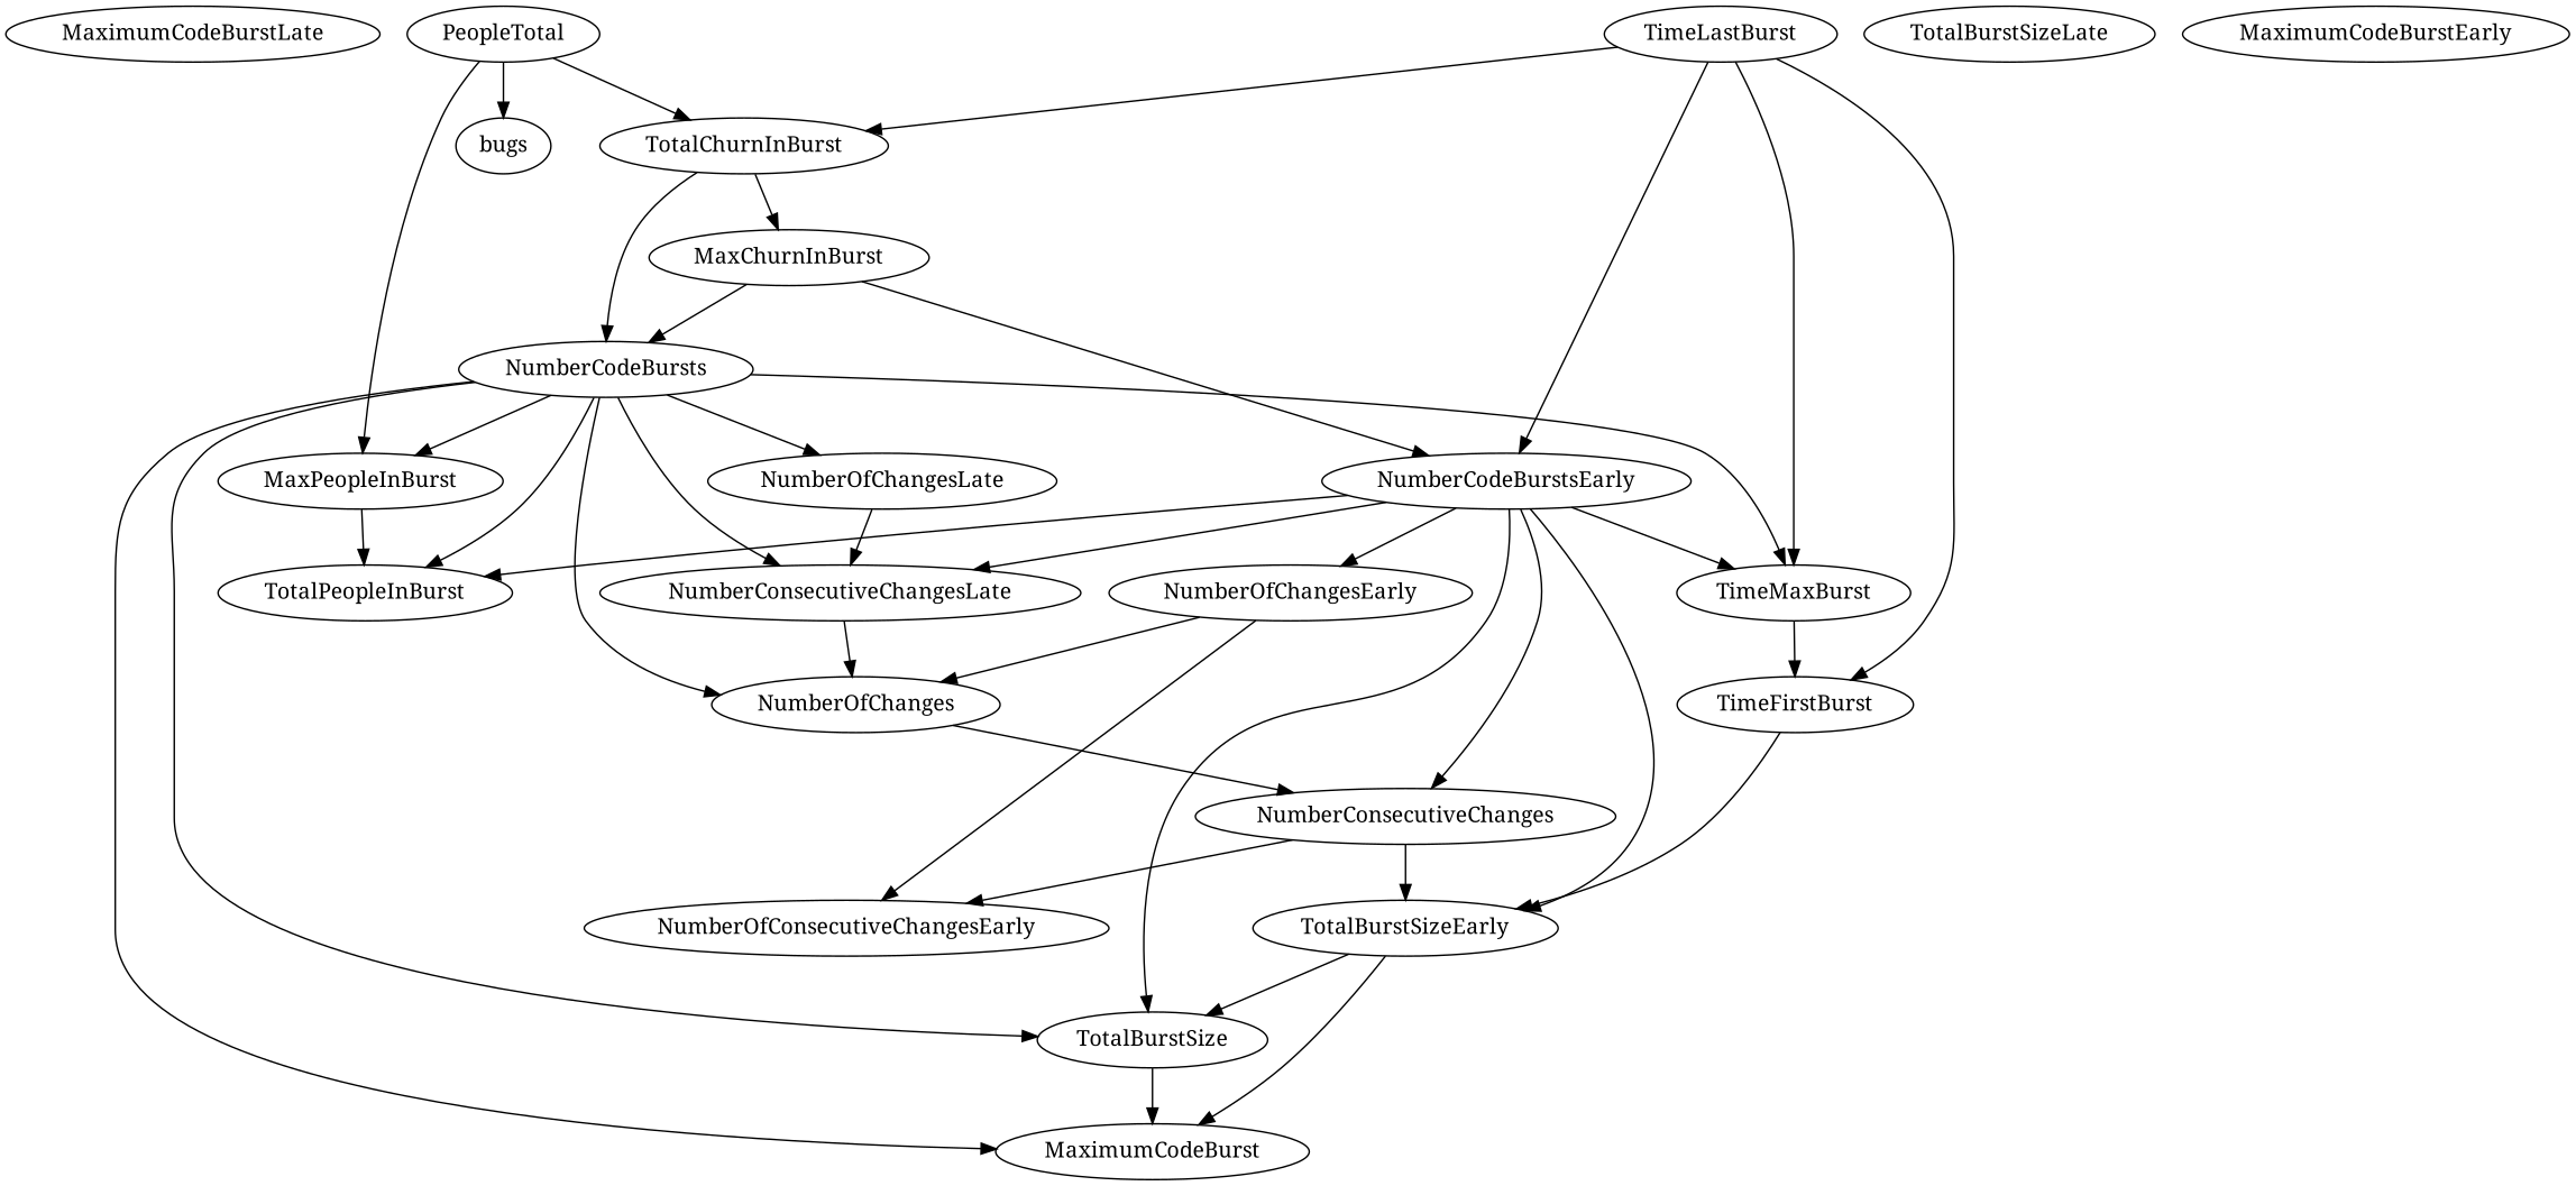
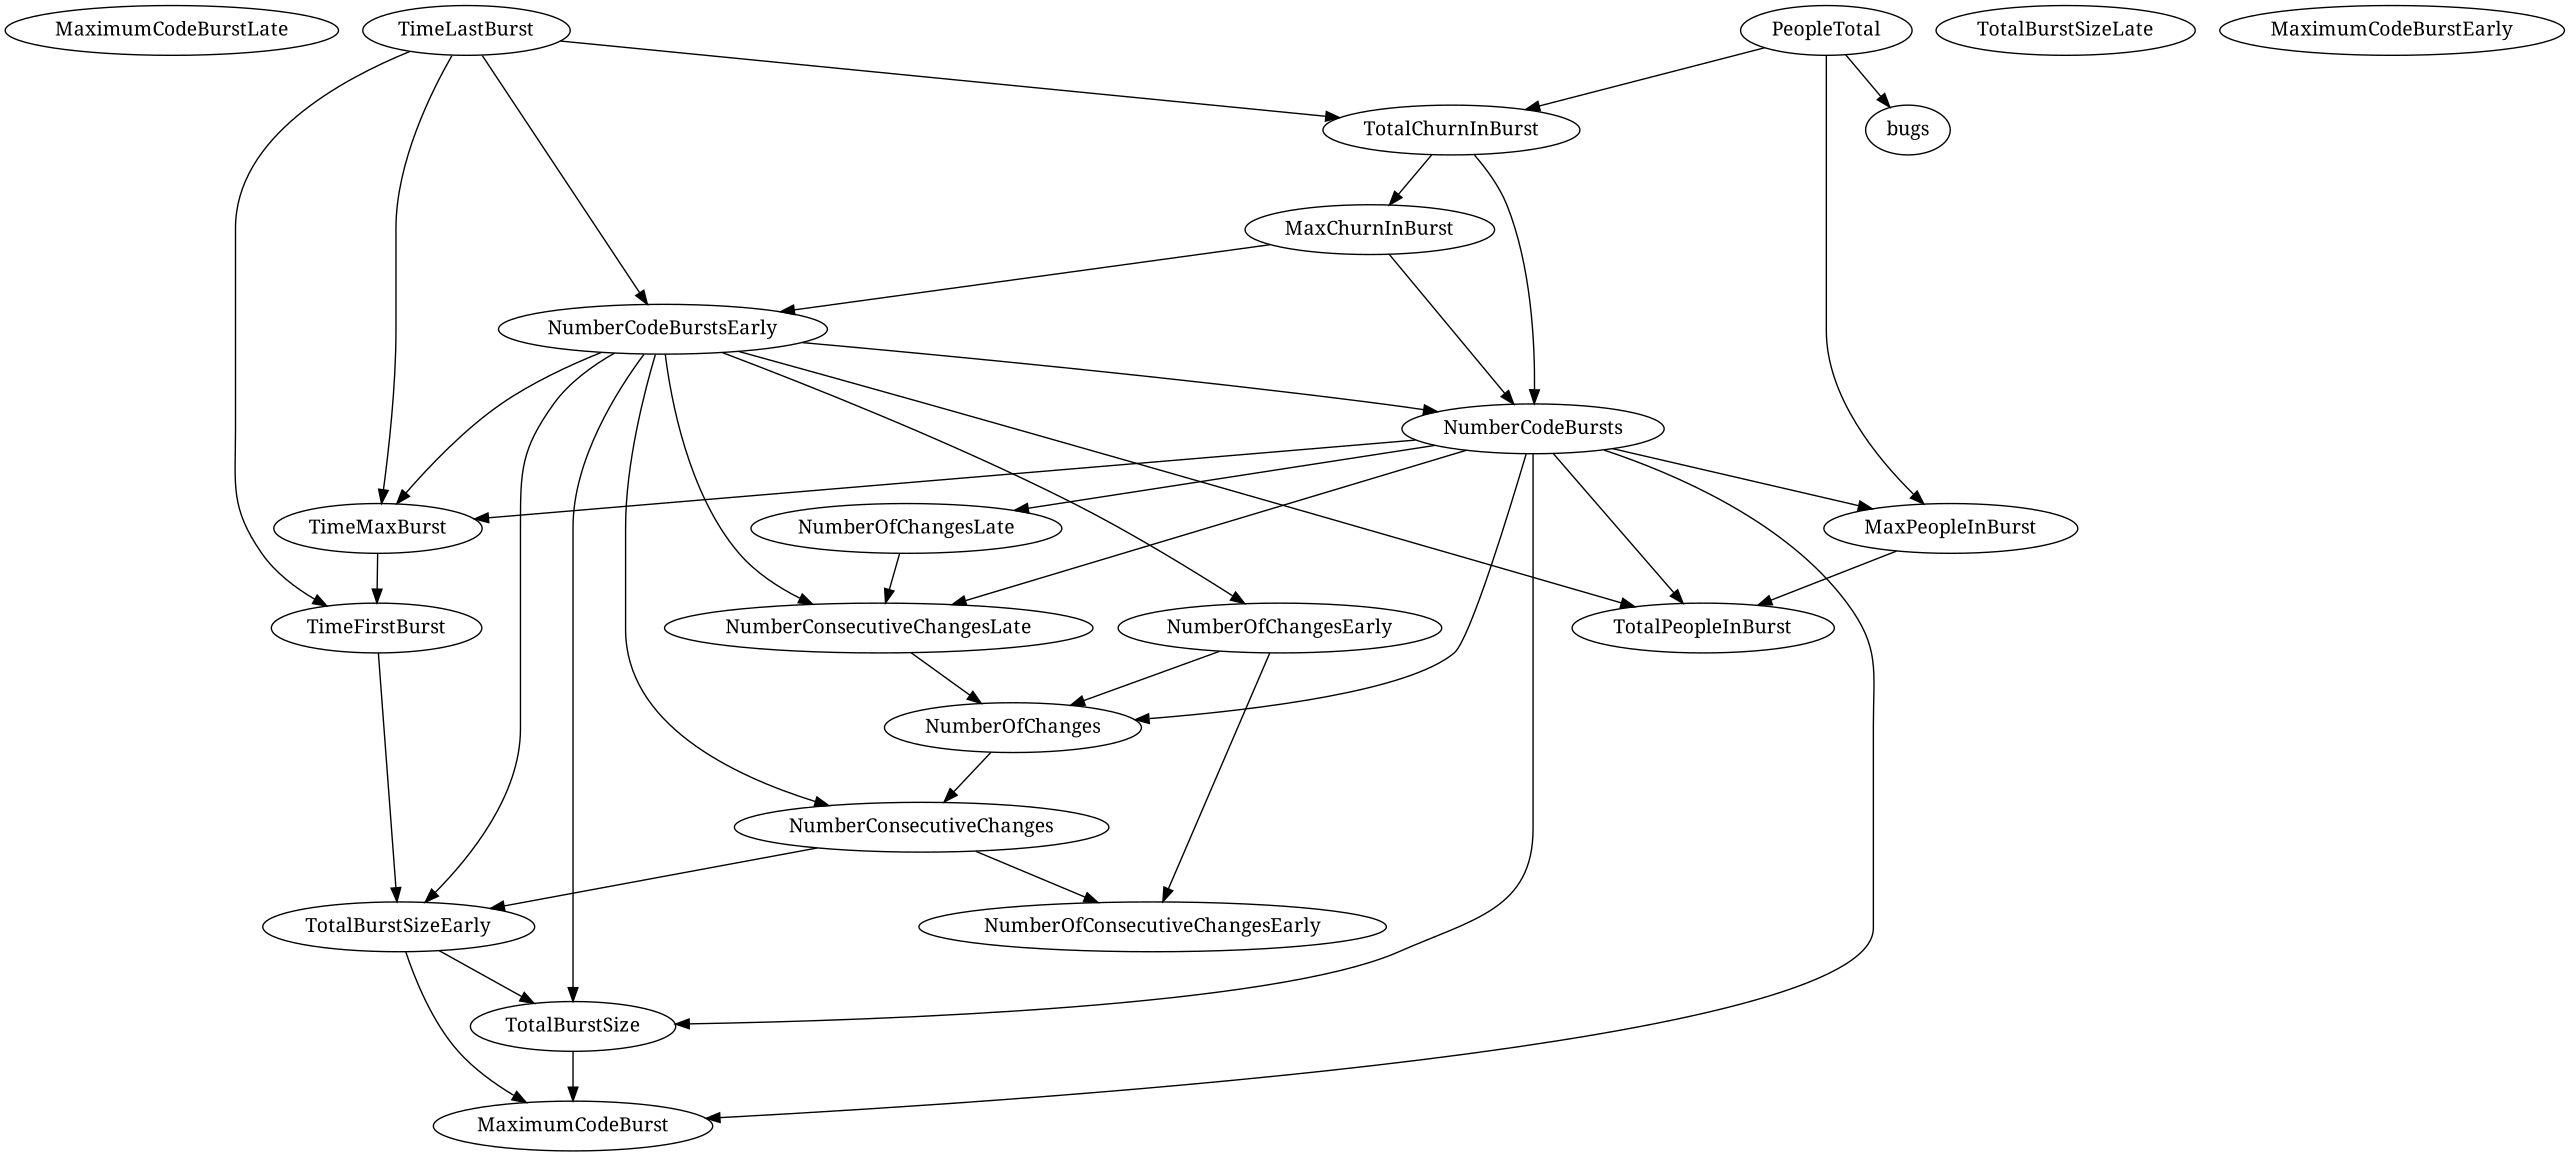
  digraph {
    fontname="Noto Serif"
    node [fontname="Noto Serif"]
    edge [fontname="Noto Serif"]
    MaximumCodeBurstLate
    NumberOfChanges
    NumberConsecutiveChanges
    NumberOfConsecutiveChangesEarly
    TotalBurstSizeEarly
    MaxPeopleInBurst
    TotalPeopleInBurst
    TotalBurstSizeLate
    NumberOfChangesLate
    NumberConsecutiveChangesLate
    NumberOfChangesEarly
    MaxChurnInBurst
    NumberCodeBurstsEarly
    NumberCodeBursts
    TotalBurstSize
    TimeMaxBurst
    MaximumCodeBurst
    MaximumCodeBurstEarly
    TimeFirstBurst
    TotalChurnInBurst
    TimeLastBurst
    PeopleTotal
    bugs
    NumberOfChanges -> NumberConsecutiveChanges
    NumberConsecutiveChanges -> NumberOfConsecutiveChangesEarly
    NumberConsecutiveChanges -> TotalBurstSizeEarly
    TotalBurstSizeEarly -> TotalBurstSize
    TotalBurstSizeEarly -> MaximumCodeBurst
    MaxPeopleInBurst -> TotalPeopleInBurst
    NumberOfChangesLate -> NumberConsecutiveChangesLate
    NumberConsecutiveChangesLate -> NumberOfChanges
    NumberOfChangesEarly -> NumberOfChanges
    NumberOfChangesEarly -> NumberOfConsecutiveChangesEarly
    MaxChurnInBurst -> NumberCodeBurstsEarly
    MaxChurnInBurst -> NumberCodeBursts
    NumberCodeBurstsEarly -> NumberConsecutiveChanges
    NumberCodeBurstsEarly -> TotalBurstSizeEarly
    NumberCodeBurstsEarly -> TotalPeopleInBurst
    NumberCodeBurstsEarly -> NumberConsecutiveChangesLate
    NumberCodeBurstsEarly -> NumberOfChangesEarly
+   NumberCodeBurstsEarly -> NumberCodeBursts
    NumberCodeBurstsEarly -> TotalBurstSize
    NumberCodeBurstsEarly -> TimeMaxBurst
    NumberCodeBursts -> NumberOfChanges
    NumberCodeBursts -> MaxPeopleInBurst
    NumberCodeBursts -> TotalPeopleInBurst
    NumberCodeBursts -> NumberOfChangesLate
    NumberCodeBursts -> NumberConsecutiveChangesLate
    NumberCodeBursts -> TotalBurstSize
    NumberCodeBursts -> TimeMaxBurst
    NumberCodeBursts -> MaximumCodeBurst
    TotalBurstSize -> MaximumCodeBurst
    TimeMaxBurst -> TimeFirstBurst
    TimeFirstBurst -> TotalBurstSizeEarly
    TotalChurnInBurst -> MaxChurnInBurst
    TotalChurnInBurst -> NumberCodeBursts
    TimeLastBurst -> NumberCodeBurstsEarly
    TimeLastBurst -> TimeMaxBurst
    TimeLastBurst -> TimeFirstBurst
    TimeLastBurst -> TotalChurnInBurst
    PeopleTotal -> MaxPeopleInBurst
    PeopleTotal -> TotalChurnInBurst
    PeopleTotal -> bugs
  }
